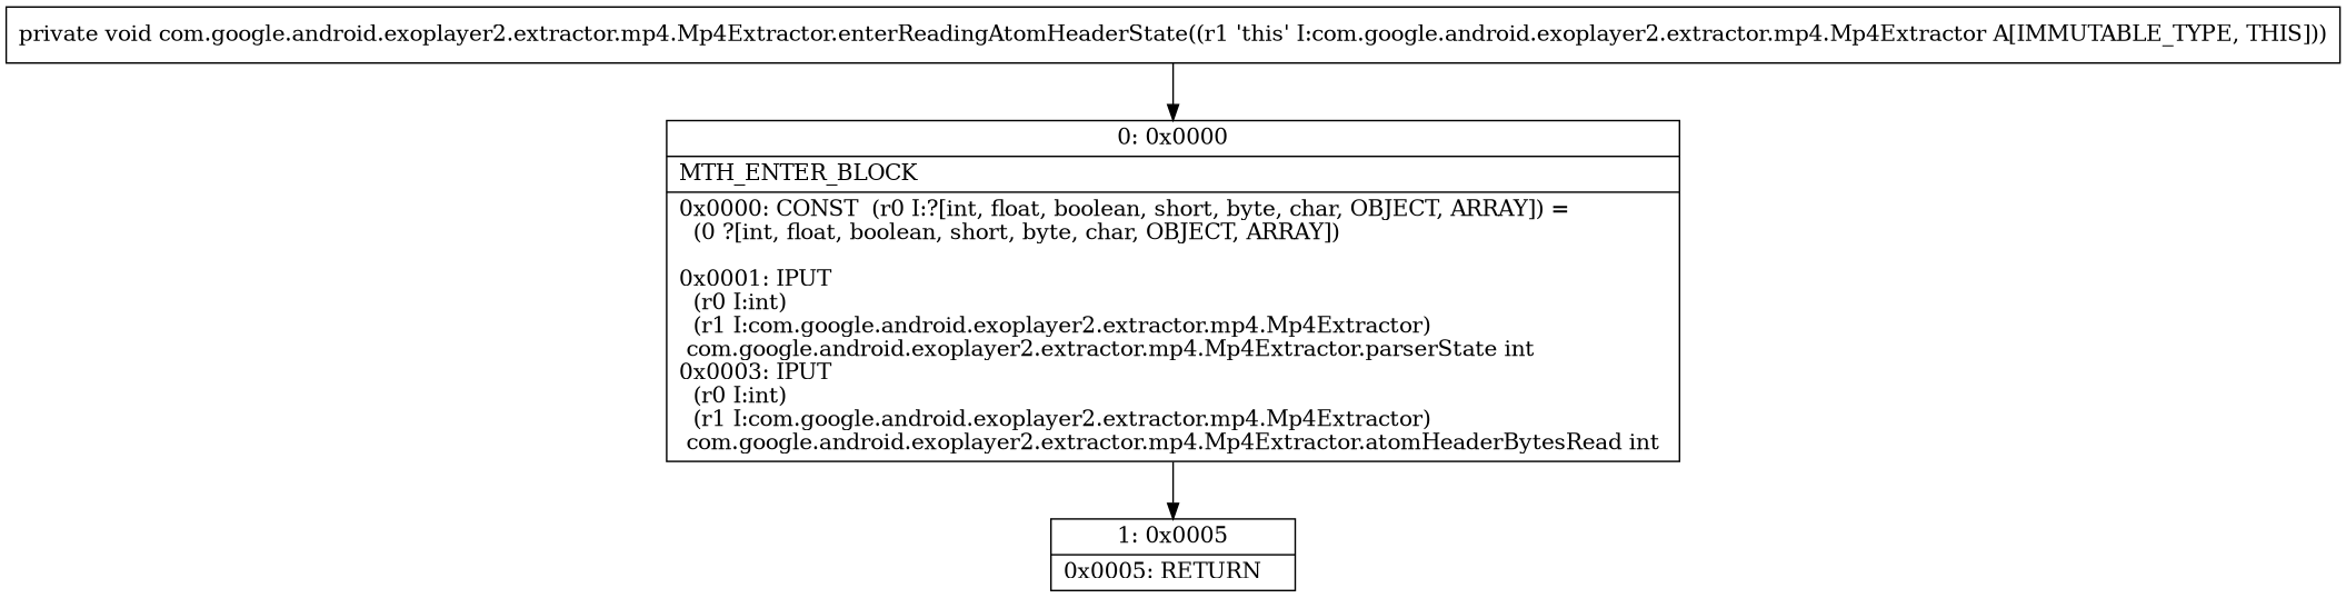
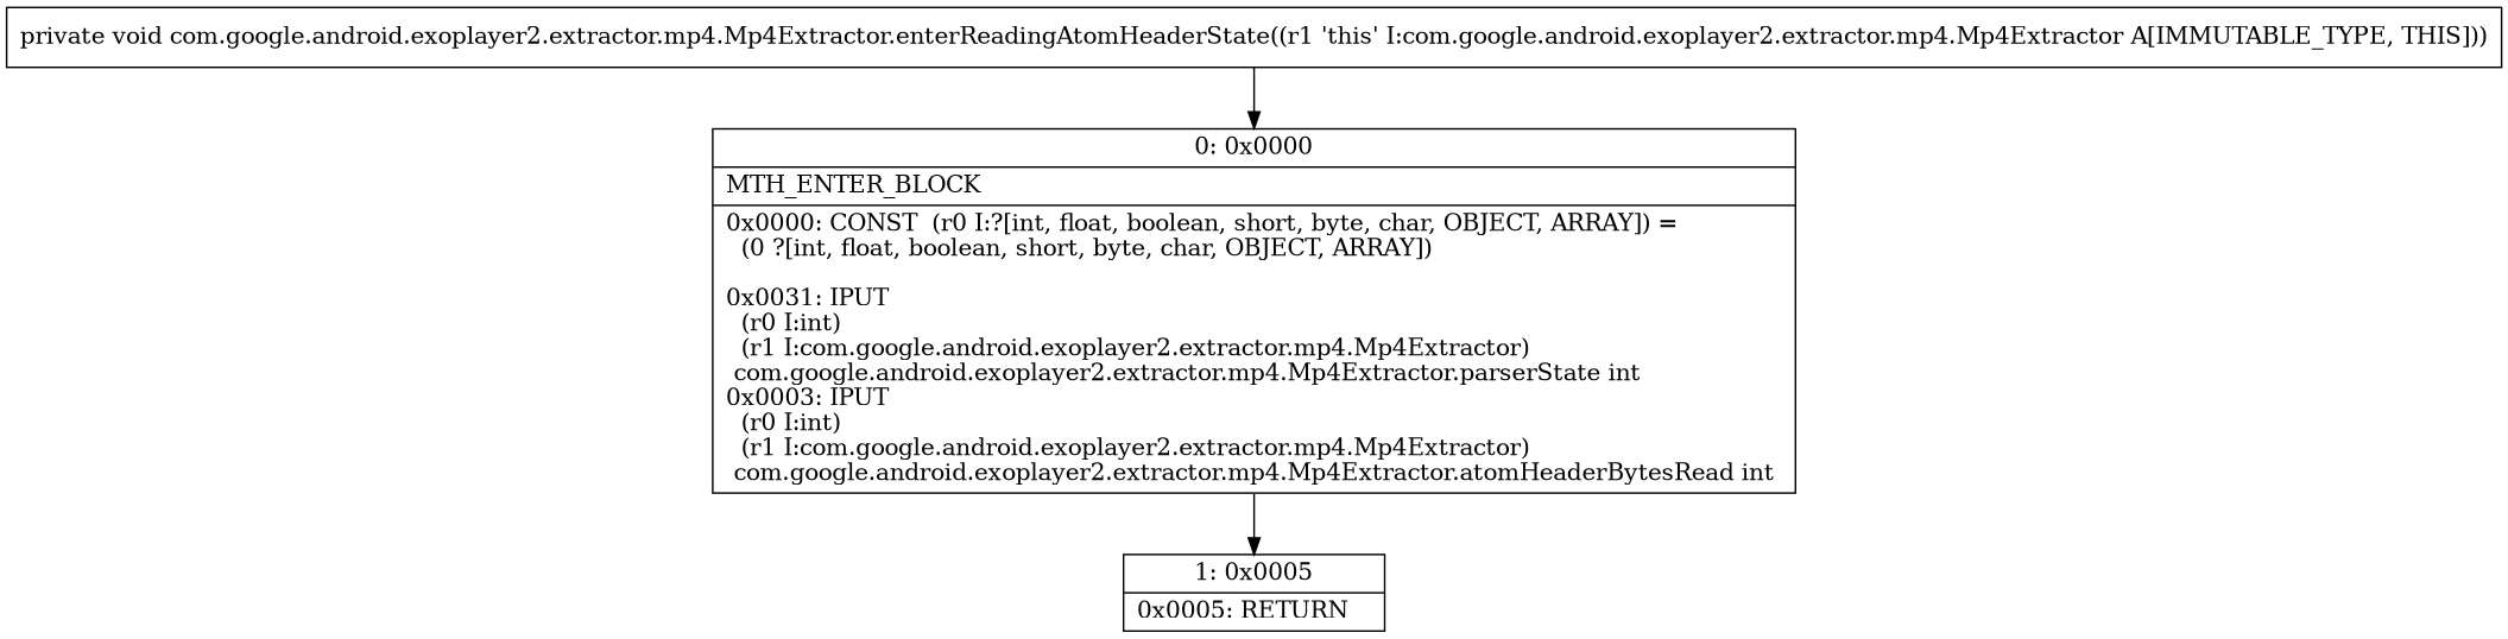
  digraph {
    node [shape=record]
-   n1 [label="{0\:\ 0x0000|MTH_ENTER_BLOCK\l|0x0000: CONST  (r0 I:?[int, float, boolean, short, byte, char, OBJECT, ARRAY]) = \l  (0 ?[int, float, boolean, short, byte, char, OBJECT, ARRAY])\l \l0x0001: IPUT  \l  (r0 I:int)\l  (r1 I:com.google.android.exoplayer2.extractor.mp4.Mp4Extractor)\l com.google.android.exoplayer2.extractor.mp4.Mp4Extractor.parserState int \l0x0003: IPUT  \l  (r0 I:int)\l  (r1 I:com.google.android.exoplayer2.extractor.mp4.Mp4Extractor)\l com.google.android.exoplayer2.extractor.mp4.Mp4Extractor.atomHeaderBytesRead int \l}"]
+   n1 [label="{0\:\ 0x0000|MTH_ENTER_BLOCK\l|0x0000: CONST  (r0 I:?[int, float, boolean, short, byte, char, OBJECT, ARRAY]) = \l  (0 ?[int, float, boolean, short, byte, char, OBJECT, ARRAY])\l \l0x0031: IPUT  \l  (r0 I:int)\l  (r1 I:com.google.android.exoplayer2.extractor.mp4.Mp4Extractor)\l com.google.android.exoplayer2.extractor.mp4.Mp4Extractor.parserState int \l0x0003: IPUT  \l  (r0 I:int)\l  (r1 I:com.google.android.exoplayer2.extractor.mp4.Mp4Extractor)\l com.google.android.exoplayer2.extractor.mp4.Mp4Extractor.atomHeaderBytesRead int \l}"]
    n2 [label="{1\:\ 0x0005|0x0005: RETURN   \l}"]
    n3 [label="{private void com.google.android.exoplayer2.extractor.mp4.Mp4Extractor.enterReadingAtomHeaderState((r1 'this' I:com.google.android.exoplayer2.extractor.mp4.Mp4Extractor A[IMMUTABLE_TYPE, THIS])) }"]
    n1 -> n2
    n3 -> n1
  }
